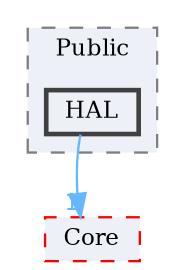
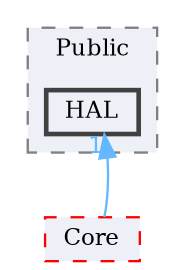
  digraph {
    compound=true
    fontname="DejaVu Serif"
    node [fillcolor="#edf0f7" fontname="DejaVu Serif" fontsize=10 shape=box]
    n1 [color=grey25 height=0.2 label=HAL style="filled,bold" width=0.4]
    n2 [color=red height=0.2 label=Core style="filled,dashed" width=0.4]
    subgraph cluster_1 {
      bgcolor="#edf0f7"
      fontsize=10
      label=Public
      pencolor=grey50
      style="filled,dashed"
      n1
    }
-   n1 -> n2 [color=steelblue1 fontcolor=steelblue1 fontname="DejaVu Serif" fontsize=10 headlabel=1 labeldistance=1.5 labelfontname=Helvetica labelfontsize=10]
+   n2 -> n1 [color=steelblue1 fontcolor=steelblue1 fontname="DejaVu Serif" fontsize=10 headlabel=1 labeldistance=1.5 labelfontname=Helvetica labelfontsize=10]
  }
